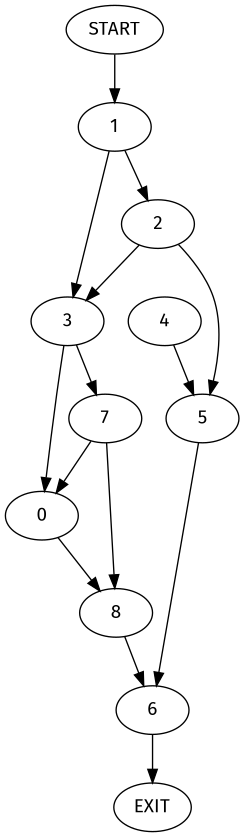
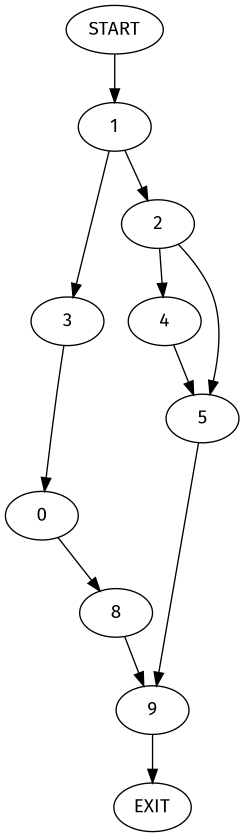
  digraph {
    fontname="Fira Sans"
    node [fontname="Fira Sans"]
    edge [fontname="Fira Sans"]
    n1 [label=START]
    1
    2
    3
    n5 [label=EXIT]
    4
    5
    n8 [label=0]
-   7
-   9 [label=6]
+   9
    8
    n1 -> 1
    1 -> 2
    1 -> 3
-   2 -> 3
+   2 -> 4
    2 -> 5
    3 -> n8
-   3 -> 7
    4 -> 5
    5 -> 9
    n8 -> 8
-   7 -> n8
-   7 -> 8
    9 -> n5
    8 -> 9
  }
